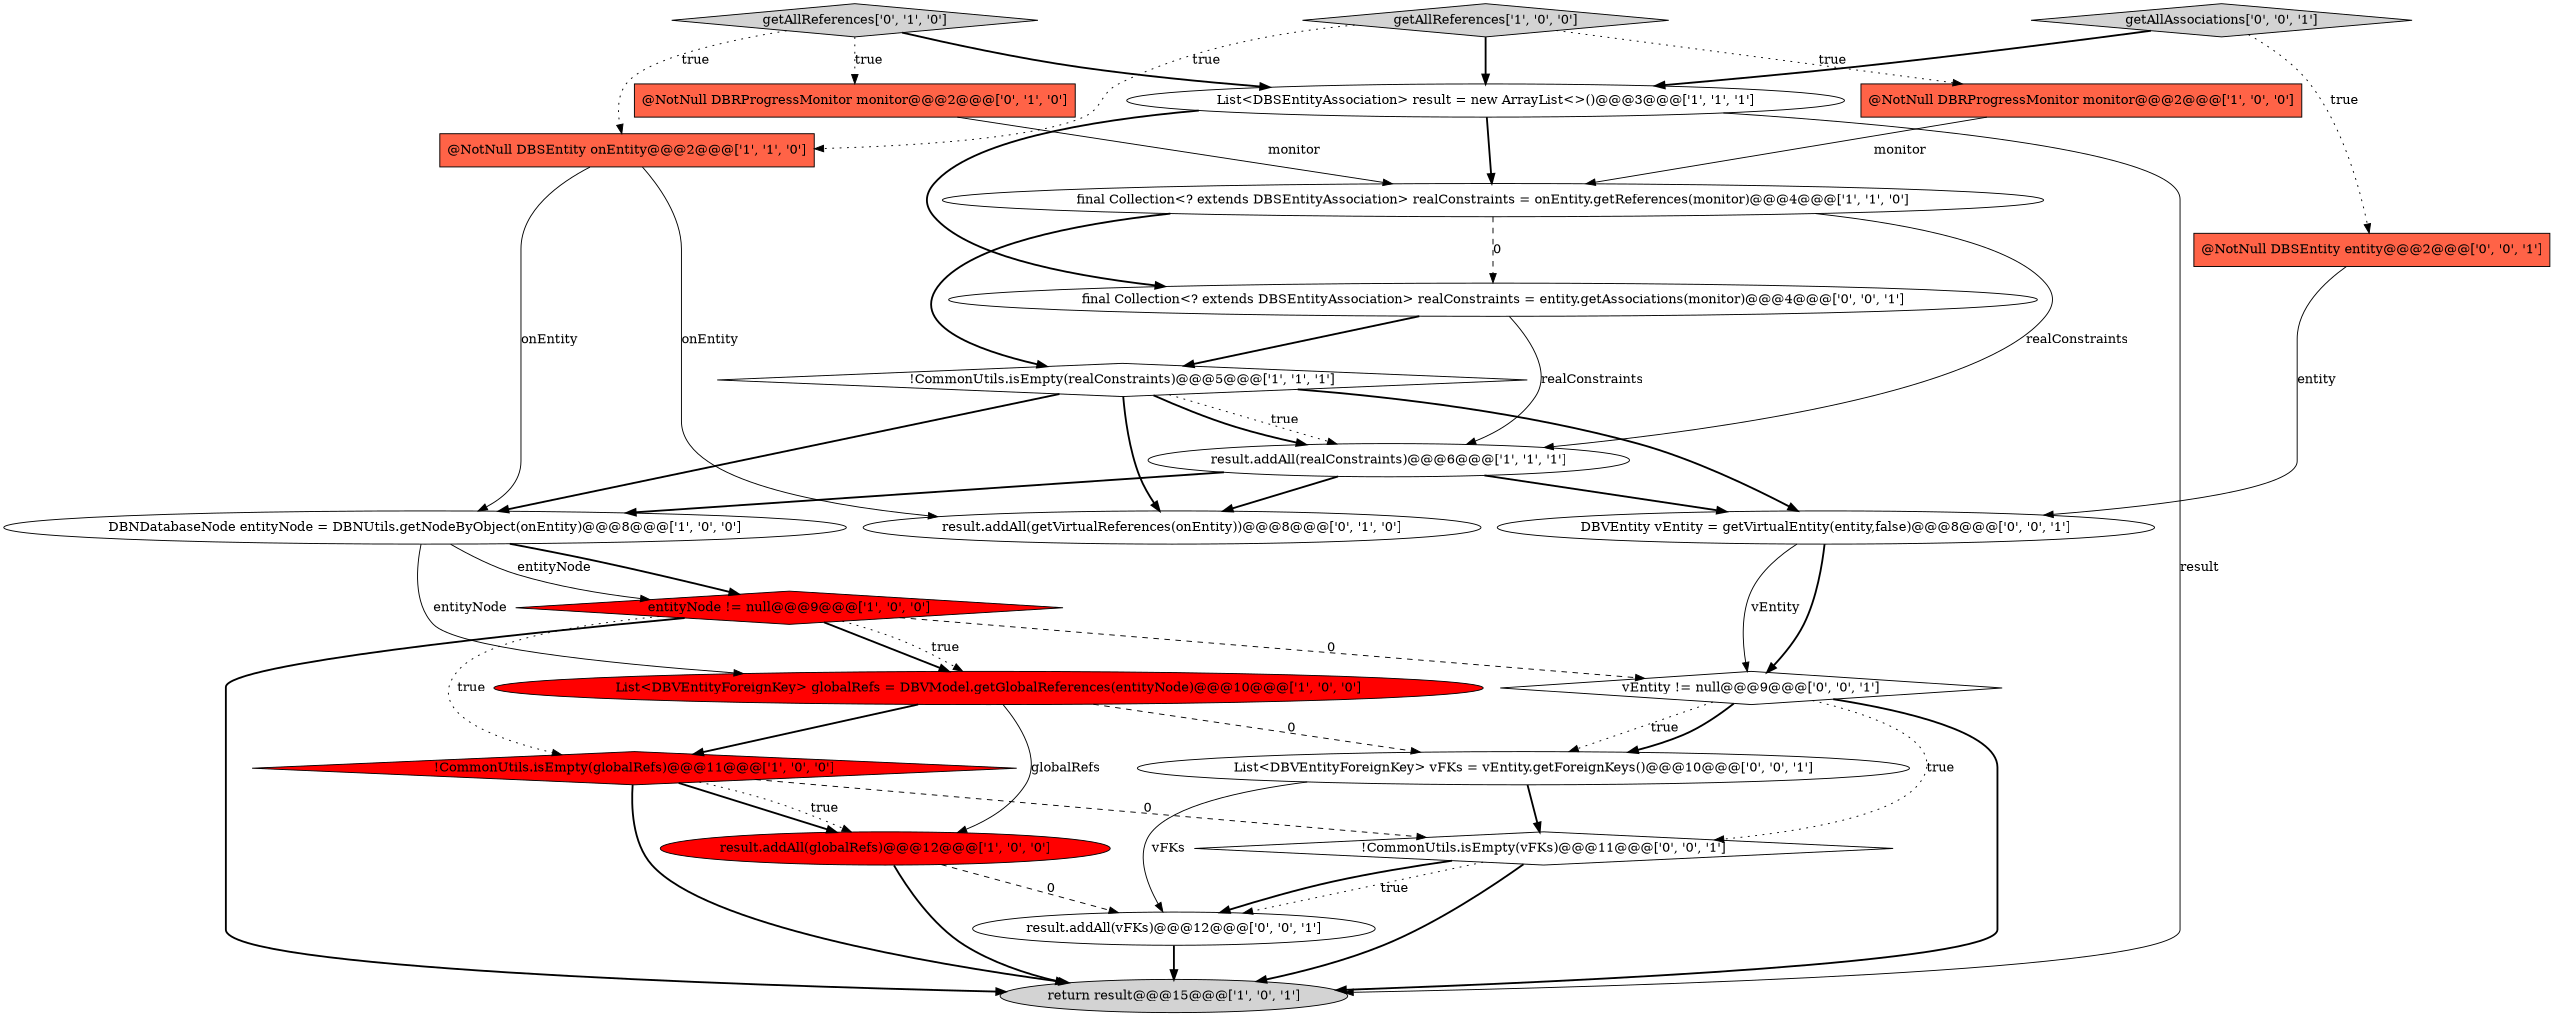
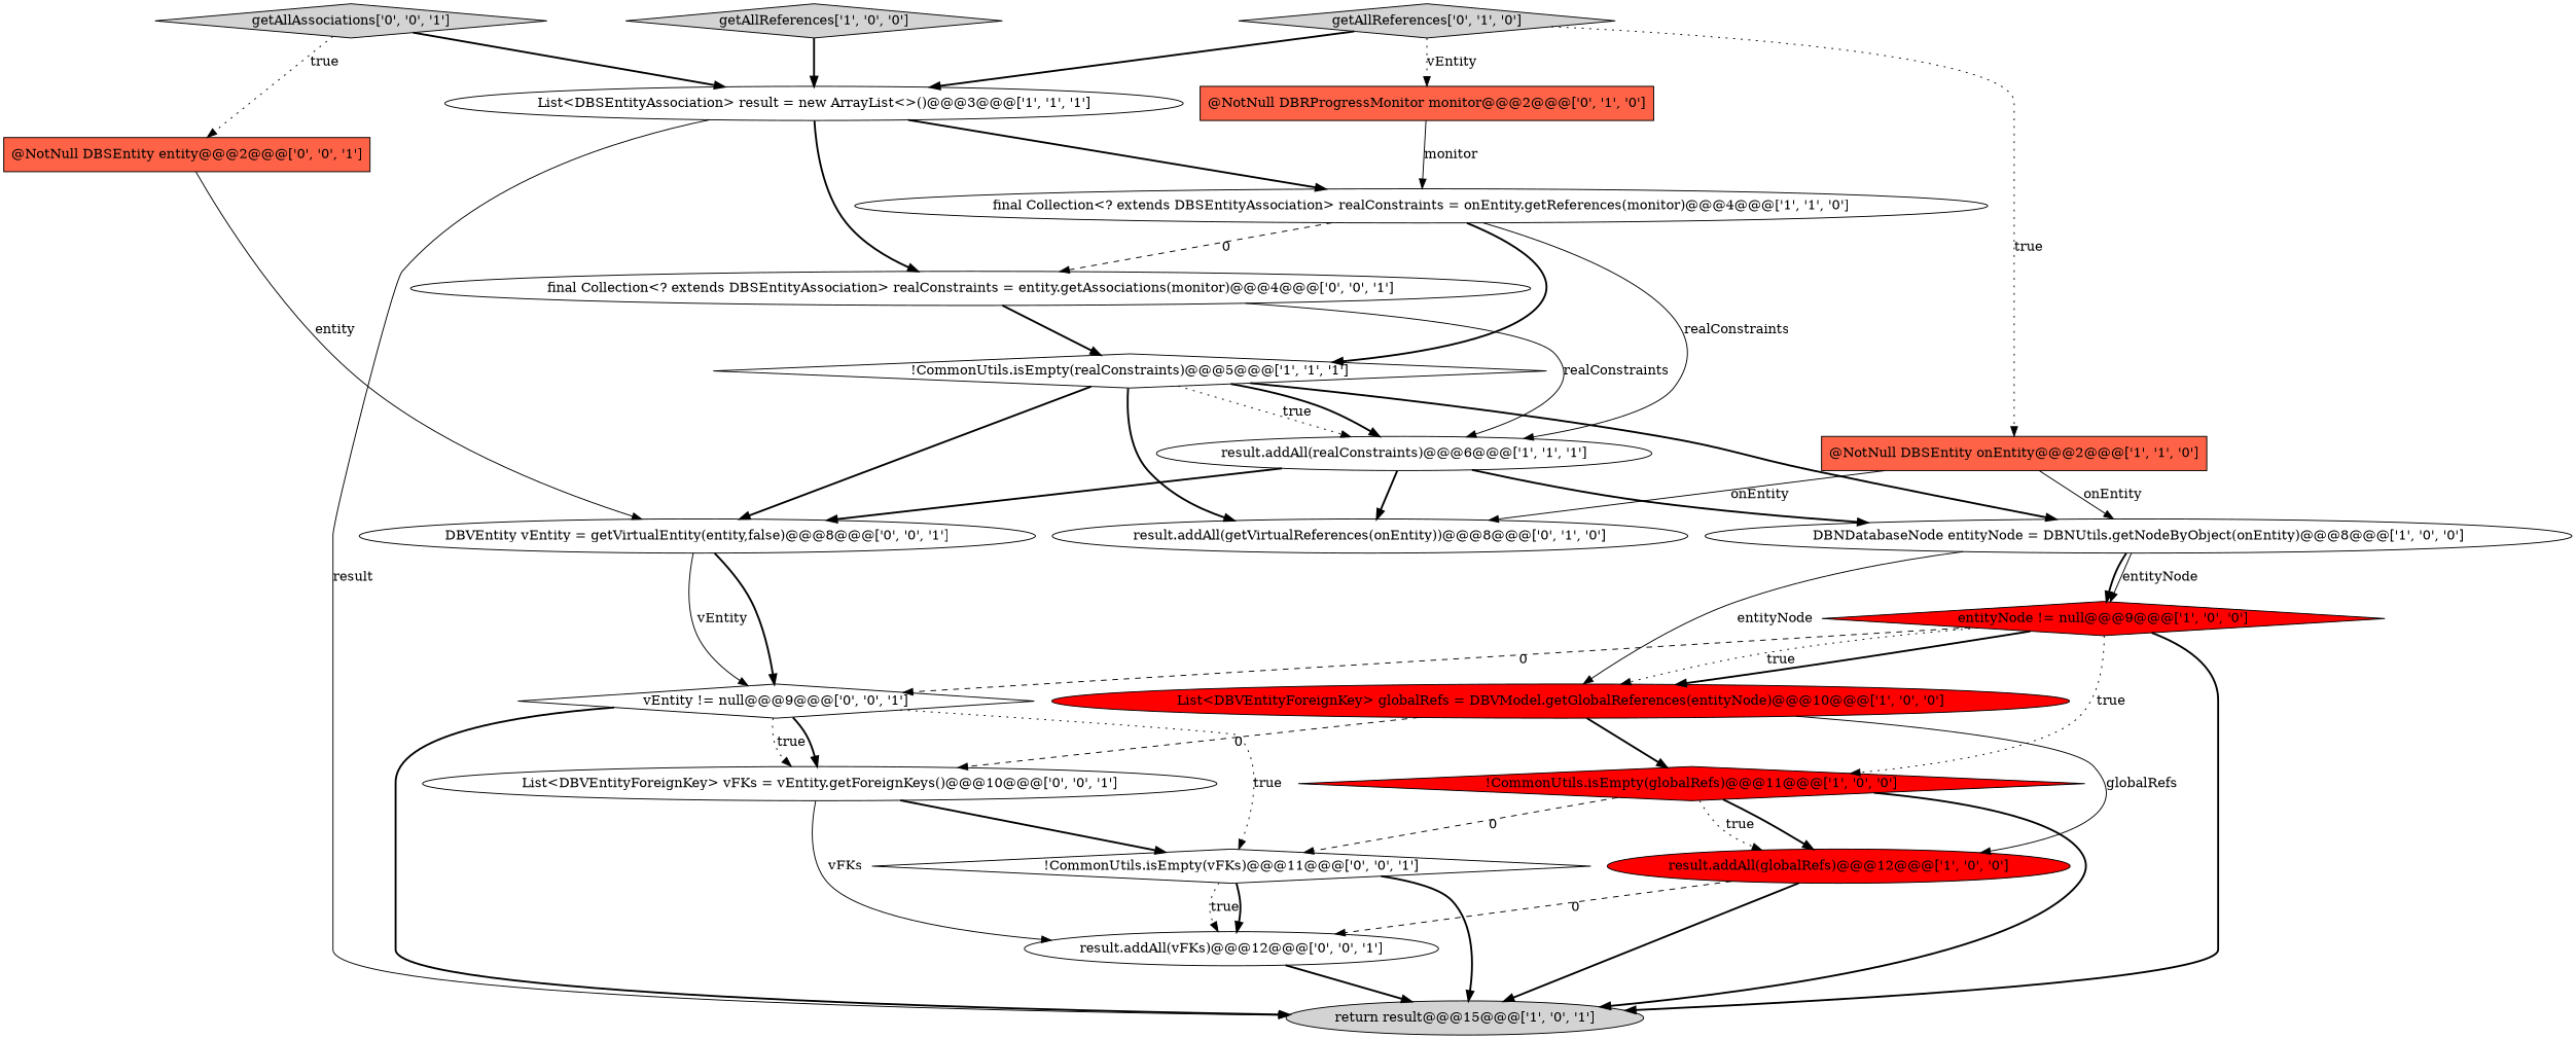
  digraph {
    node [fillcolor=white shape=ellipse style=filled]
    edge [style=bold]
    n1 [fillcolor=lightgray label="getAllAssociations['0', '0', '1']" shape=diamond]
    n2 [label="List<DBSEntityAssociation> result = new ArrayList<>()@@@3@@@['1', '1', '1']"]
    n3 [fillcolor=tomato label="@NotNull DBSEntity entity@@@2@@@['0', '0', '1']" shape=box]
    n4 [label="final Collection<? extends DBSEntityAssociation> realConstraints = onEntity.getReferences(monitor)@@@4@@@['1', '1', '0']"]
    n5 [label="final Collection<? extends DBSEntityAssociation> realConstraints = entity.getAssociations(monitor)@@@4@@@['0', '0', '1']"]
    n6 [fillcolor=lightgray label="return result@@@15@@@['1', '0', '1']"]
    n7 [label="DBVEntity vEntity = getVirtualEntity(entity,false)@@@8@@@['0', '0', '1']"]
    n8 [label="result.addAll(realConstraints)@@@6@@@['1', '1', '1']"]
    n9 [label="!CommonUtils.isEmpty(realConstraints)@@@5@@@['1', '1', '1']" shape=diamond]
    n10 [label="DBNDatabaseNode entityNode = DBNUtils.getNodeByObject(onEntity)@@@8@@@['1', '0', '0']"]
    n11 [label="result.addAll(getVirtualReferences(onEntity))@@@8@@@['0', '1', '0']"]
    n12 [fillcolor=tomato label="@NotNull DBSEntity onEntity@@@2@@@['1', '1', '0']" shape=box]
    n13 [fillcolor=red label="List<DBVEntityForeignKey> globalRefs = DBVModel.getGlobalReferences(entityNode)@@@10@@@['1', '0', '0']"]
    n14 [fillcolor=red label="entityNode != null@@@9@@@['1', '0', '0']" shape=diamond]
    n15 [label="List<DBVEntityForeignKey> vFKs = vEntity.getForeignKeys()@@@10@@@['0', '0', '1']"]
    n16 [label="result.addAll(vFKs)@@@12@@@['0', '0', '1']"]
    n17 [label="!CommonUtils.isEmpty(vFKs)@@@11@@@['0', '0', '1']" shape=diamond]
    n18 [fillcolor=tomato label="@NotNull DBRProgressMonitor monitor@@@2@@@['0', '1', '0']" shape=box]
    n19 [label="vEntity != null@@@9@@@['0', '0', '1']" shape=diamond]
    n20 [fillcolor=lightgray label="getAllReferences['1', '0', '0']" shape=diamond]
-   n21 [fillcolor=tomato label="@NotNull DBRProgressMonitor monitor@@@2@@@['1', '0', '0']" shape=box]
    n22 [fillcolor=lightgray label="getAllReferences['0', '1', '0']" shape=diamond]
    n23 [fillcolor=red label="result.addAll(globalRefs)@@@12@@@['1', '0', '0']"]
    n24 [fillcolor=red label="!CommonUtils.isEmpty(globalRefs)@@@11@@@['1', '0', '0']" shape=diamond]
    n1 -> n2
    n1 -> n3 [label=true style=dotted]
    n2 -> n4
    n2 -> n5
    n2 -> n6 [label=result style=solid]
    n3 -> n7 [label=entity style=solid]
    n4 -> n5 [label=0 style=dashed]
    n4 -> n8 [label=realConstraints style=solid]
    n4 -> n9
    n5 -> n8 [label=realConstraints style=solid]
    n5 -> n9
    n7 -> n19
    n7 -> n19 [label=vEntity style=solid]
    n8 -> n7
    n8 -> n10
    n8 -> n11
    n9 -> n7
    n9 -> n8 [label=true style=dotted]
    n9 -> n8
    n9 -> n10
    n9 -> n11
    n10 -> n13 [label=entityNode style=solid]
    n10 -> n14
    n10 -> n14 [label=entityNode style=solid]
    n12 -> n10 [label=onEntity style=solid]
    n12 -> n11 [label=onEntity style=solid]
    n13 -> n15 [label=0 style=dashed]
    n13 -> n23 [label=globalRefs style=solid]
    n13 -> n24
    n14 -> n6
    n14 -> n13
    n14 -> n13 [label=true style=dotted]
    n14 -> n19 [label=0 style=dashed]
    n14 -> n24 [label=true style=dotted]
    n15 -> n16 [label=vFKs style=solid]
    n15 -> n17
    n16 -> n6
    n17 -> n6
    n17 -> n16 [label=true style=dotted]
    n17 -> n16
    n18 -> n4 [label=monitor style=solid]
    n19 -> n6
    n19 -> n15 [label=true style=dotted]
    n19 -> n15
    n19 -> n17 [label=true style=dotted]
    n20 -> n2
-   n20 -> n12 [label=true style=dotted]
-   n20 -> n21 [label=true style=dotted]
-   n21 -> n4 [label=monitor style=solid]
    n22 -> n2
    n22 -> n12 [label=true style=dotted]
-   n22 -> n18 [label=true style=dotted]
+   n22 -> n18 [label=vEntity style=dotted]
    n23 -> n6
    n23 -> n16 [label=0 style=dashed]
    n24 -> n6
    n24 -> n17 [label=0 style=dashed]
    n24 -> n23
    n24 -> n23 [label=true style=dotted]
  }
